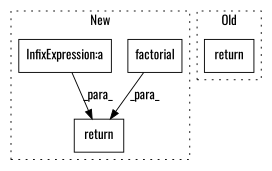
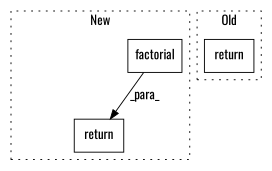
  digraph {
    fontname=Oswald
    node [a=41 l=7 s=653 shape=box fontname=Oswald]
    edge [fontname=Oswald]
    n1 [a=32 l="10,1" label=factorial s="694,717"]
    n2 [label=return]
-   n3 [a=27 l=3 label="InfixExpression:a" s=769]
    n4 [label=return]
    subgraph cluster_1 {
      label=New
      style=dotted
      n1
      n2
-     n3
    }
    subgraph cluster_2 {
      label=Old
      style=dotted
      n4
    }
    n1 -> n2 [label=_para_]
-   n3 -> n2 [label=_para_]
  }
